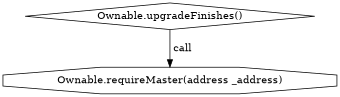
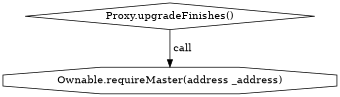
  digraph {
-   "Proxy.upgradeFinishes()" [height=0.5 width=2.9512 shape=diamond label="Ownable.upgradeFinishes()"]
+   "Proxy.upgradeFinishes()" [height=0.5 width=2.9512 shape=diamond]
    "Ownable.requireMaster(address _address)" [height=0.5 width=4.8347 shape=octagon]
    "Proxy.upgradeFinishes()" -> "Ownable.requireMaster(address _address)" [label=" call"]
  }
